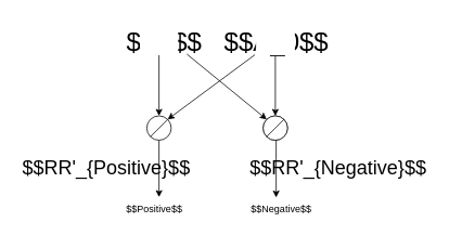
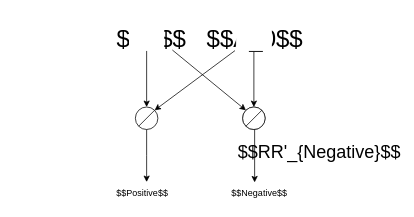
  <mxCell id="0" />
  <mxCell id="1" parent="0" />
  <mxCell id="2" value="" style="group" vertex="1" connectable="0" parent="1"><mxGeometry x="180" y="142" width="30" height="30" as="geometry" /></mxCell>
  <mxCell id="3" value="" style="group" vertex="1" connectable="0" parent="2"><mxGeometry width="30" height="30" as="geometry" /></mxCell>
  <mxCell id="4" value="" style="group" vertex="1" connectable="0" parent="3"><mxGeometry width="30" height="30" as="geometry" /></mxCell>
  <mxCell id="5" value="" style="ellipse;whiteSpace=wrap;html=1;aspect=fixed;" vertex="1" parent="4"><mxGeometry width="30" height="30" as="geometry" /></mxCell>
  <mxCell id="6" value="" style="endArrow=none;html=1;" edge="1" parent="4"><mxGeometry width="50" height="50" relative="1" as="geometry"><mxPoint x="4.286" y="25.714" as="sourcePoint" /><mxPoint x="25.714" y="4.286" as="targetPoint" /></mxGeometry></mxCell>
  <mxCell id="7" value="&lt;span style=&quot;font-size: 32px ; text-align: left&quot;&gt;$$A$$&lt;/span&gt;" style="text;html=1;align=center;verticalAlign=middle;resizable=0;points=[];;autosize=1;" vertex="1" parent="1"><mxGeometry x="146" y="36" width="110" height="30" as="geometry" /></mxCell>
  <mxCell id="8" value="&lt;div style=&quot;text-align: left&quot;&gt;&lt;span style=&quot;font-size: 32px&quot;&gt;$$A_0$$&lt;/span&gt;&lt;/div&gt;" style="text;html=1;align=center;verticalAlign=middle;resizable=0;points=[];;autosize=1;" vertex="1" parent="1"><mxGeometry x="269" y="36" width="140" height="30" as="geometry" /></mxCell>
  <mxCell id="9" style="edgeStyle=orthogonalEdgeStyle;rounded=0;orthogonalLoop=1;jettySize=auto;html=1;exitX=0.5;exitY=1;exitDx=0;exitDy=0;" edge="1" parent="1" source="5"><mxGeometry relative="1" as="geometry"><mxPoint x="195" y="242" as="targetPoint" /></mxGeometry></mxCell>
- <mxCell id="10" value="&lt;font style=&quot;font-size: 24px&quot;&gt;$$RR'_{Positive}$$&lt;/font&gt;" style="text;html=1;align=center;verticalAlign=middle;resizable=0;points=[];;autosize=1;" vertex="1" parent="1"><mxGeometry x="20" y="197" width="220" height="20" as="geometry" /></mxCell>
  <mxCell id="11" value="" style="ellipse;whiteSpace=wrap;html=1;aspect=fixed;" vertex="1" parent="1"><mxGeometry x="323" y="142" width="30" height="30" as="geometry" /></mxCell>
  <mxCell id="12" value="" style="group" vertex="1" connectable="0" parent="1"><mxGeometry x="323" y="142" width="30" height="30" as="geometry" /></mxCell>
  <mxCell id="13" value="" style="group" vertex="1" connectable="0" parent="12"><mxGeometry width="30" height="30" as="geometry" /></mxCell>
  <mxCell id="14" value="" style="group" vertex="1" connectable="0" parent="13"><mxGeometry width="30" height="30" as="geometry" /></mxCell>
  <mxCell id="15" value="" style="ellipse;whiteSpace=wrap;html=1;aspect=fixed;" vertex="1" parent="14"><mxGeometry width="30" height="30" as="geometry" /></mxCell>
  <mxCell id="16" value="" style="endArrow=none;html=1;" edge="1" parent="14"><mxGeometry width="50" height="50" relative="1" as="geometry"><mxPoint x="4.286" y="25.714" as="sourcePoint" /><mxPoint x="25.714" y="4.286" as="targetPoint" /></mxGeometry></mxCell>
  <mxCell id="17" style="edgeStyle=orthogonalEdgeStyle;rounded=0;orthogonalLoop=1;jettySize=auto;html=1;exitX=0.5;exitY=1;exitDx=0;exitDy=0;entryX=0.5;entryY=0;entryDx=0;entryDy=0;fontColor=#FFFFFF;" edge="1" parent="1" source="18" target="5"><mxGeometry relative="1" as="geometry" /></mxCell>
  <mxCell id="18" value="" style="whiteSpace=wrap;html=1;aspect=fixed;fontColor=#FFFFFF;strokeColor=none;" vertex="1" parent="1"><mxGeometry x="171.5" y="20" width="47" height="47" as="geometry" /></mxCell>
  <mxCell id="19" style="edgeStyle=orthogonalEdgeStyle;rounded=0;orthogonalLoop=1;jettySize=auto;html=1;exitX=0.5;exitY=1;exitDx=0;exitDy=0;entryX=0.5;entryY=0;entryDx=0;entryDy=0;fontColor=#FFFFFF;" edge="1" parent="1" source="20" target="15"><mxGeometry relative="1" as="geometry" /></mxCell>
  <mxCell id="20" value="" style="whiteSpace=wrap;html=1;aspect=fixed;fontColor=#FFFFFF;strokeColor=#FFFFFF;" vertex="1" parent="1"><mxGeometry x="314.5" y="20" width="47" height="47" as="geometry" /></mxCell>
  <mxCell id="21" value="" style="endArrow=classic;html=1;fontColor=#FFFFFF;entryX=0;entryY=0;entryDx=0;entryDy=0;" edge="1" parent="1" target="15"><mxGeometry width="50" height="50" relative="1" as="geometry"><mxPoint x="229.309" y="66" as="sourcePoint" /><mxPoint x="269" y="82" as="targetPoint" /></mxGeometry></mxCell>
  <mxCell id="22" value="" style="endArrow=classic;html=1;fontColor=#FFFFFF;exitX=0.313;exitY=1.027;exitDx=0;exitDy=0;exitPerimeter=0;entryX=1;entryY=0;entryDx=0;entryDy=0;" edge="1" parent="1" source="8" target="5"><mxGeometry width="50" height="50" relative="1" as="geometry"><mxPoint x="226.472" y="76" as="sourcePoint" /><mxPoint x="211" y="157" as="targetPoint" /></mxGeometry></mxCell>
  <mxCell id="23" style="edgeStyle=orthogonalEdgeStyle;rounded=0;orthogonalLoop=1;jettySize=auto;html=1;exitX=0.5;exitY=1;exitDx=0;exitDy=0;" edge="1" parent="1"><mxGeometry relative="1" as="geometry"><mxPoint x="339" y="242.5" as="targetPoint" /><mxPoint x="339" y="172.167" as="sourcePoint" /></mxGeometry></mxCell>
- <mxCell id="24" value="&lt;font style=&quot;font-size: 24px&quot;&gt;$$RR'_{Negative}$$&lt;/font&gt;" style="text;html=1;align=center;verticalAlign=middle;resizable=0;points=[];;autosize=1;direction=east;" vertex="1" parent="1"><mxGeometry x="300" y="197" width="230" height="20" as="geometry" /></mxCell>
+ <mxCell id="24" value="&lt;font style=&quot;font-size: 24px&quot;&gt;$$RR'_{Negative}$$&lt;/font&gt;" style="text;html=1;align=center;verticalAlign=middle;resizable=0;points=[];;autosize=1;direction=east;" vertex="1" parent="1"><mxGeometry x="310" y="192" width="230" height="20" as="geometry" /></mxCell>
  <mxCell id="25" value="&lt;font color=&quot;#000000&quot;&gt;$$Positive$$&lt;/font&gt;" style="text;html=1;align=center;verticalAlign=middle;resizable=0;points=[];;autosize=1;fontColor=#FFFFFF;" vertex="1" parent="1"><mxGeometry x="148.5" y="247" width="80" height="20" as="geometry" /></mxCell>
  <mxCell id="26" value="$$Negative$$" style="text;html=1;align=center;verticalAlign=middle;resizable=0;points=[];;autosize=1;" vertex="1" parent="1"><mxGeometry x="300" y="247" width="90" height="20" as="geometry" /></mxCell>
